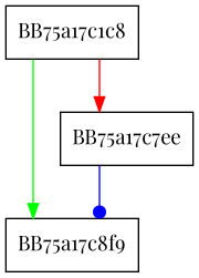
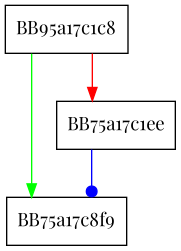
  digraph {
    fontname="Playfair Display"
    splines=ortho
    node [fontname="Playfair Display" shape=box]
    edge [arrowhead=normal fontname="Playfair Display"]
    n1 [label=BB75a17c8f9]
-   BB75a17c1c8
-   BB75a17c1ee [label=BB75a17c7ee]
+   BB75a17c1c8 [label=BB95a17c1c8]
+   BB75a17c1ee
    BB75a17c1c8 -> n1 [color=green]
    BB75a17c1c8 -> BB75a17c1ee [color=red]
    BB75a17c1ee -> n1 [arrowhead=dot color=blue]
  }
